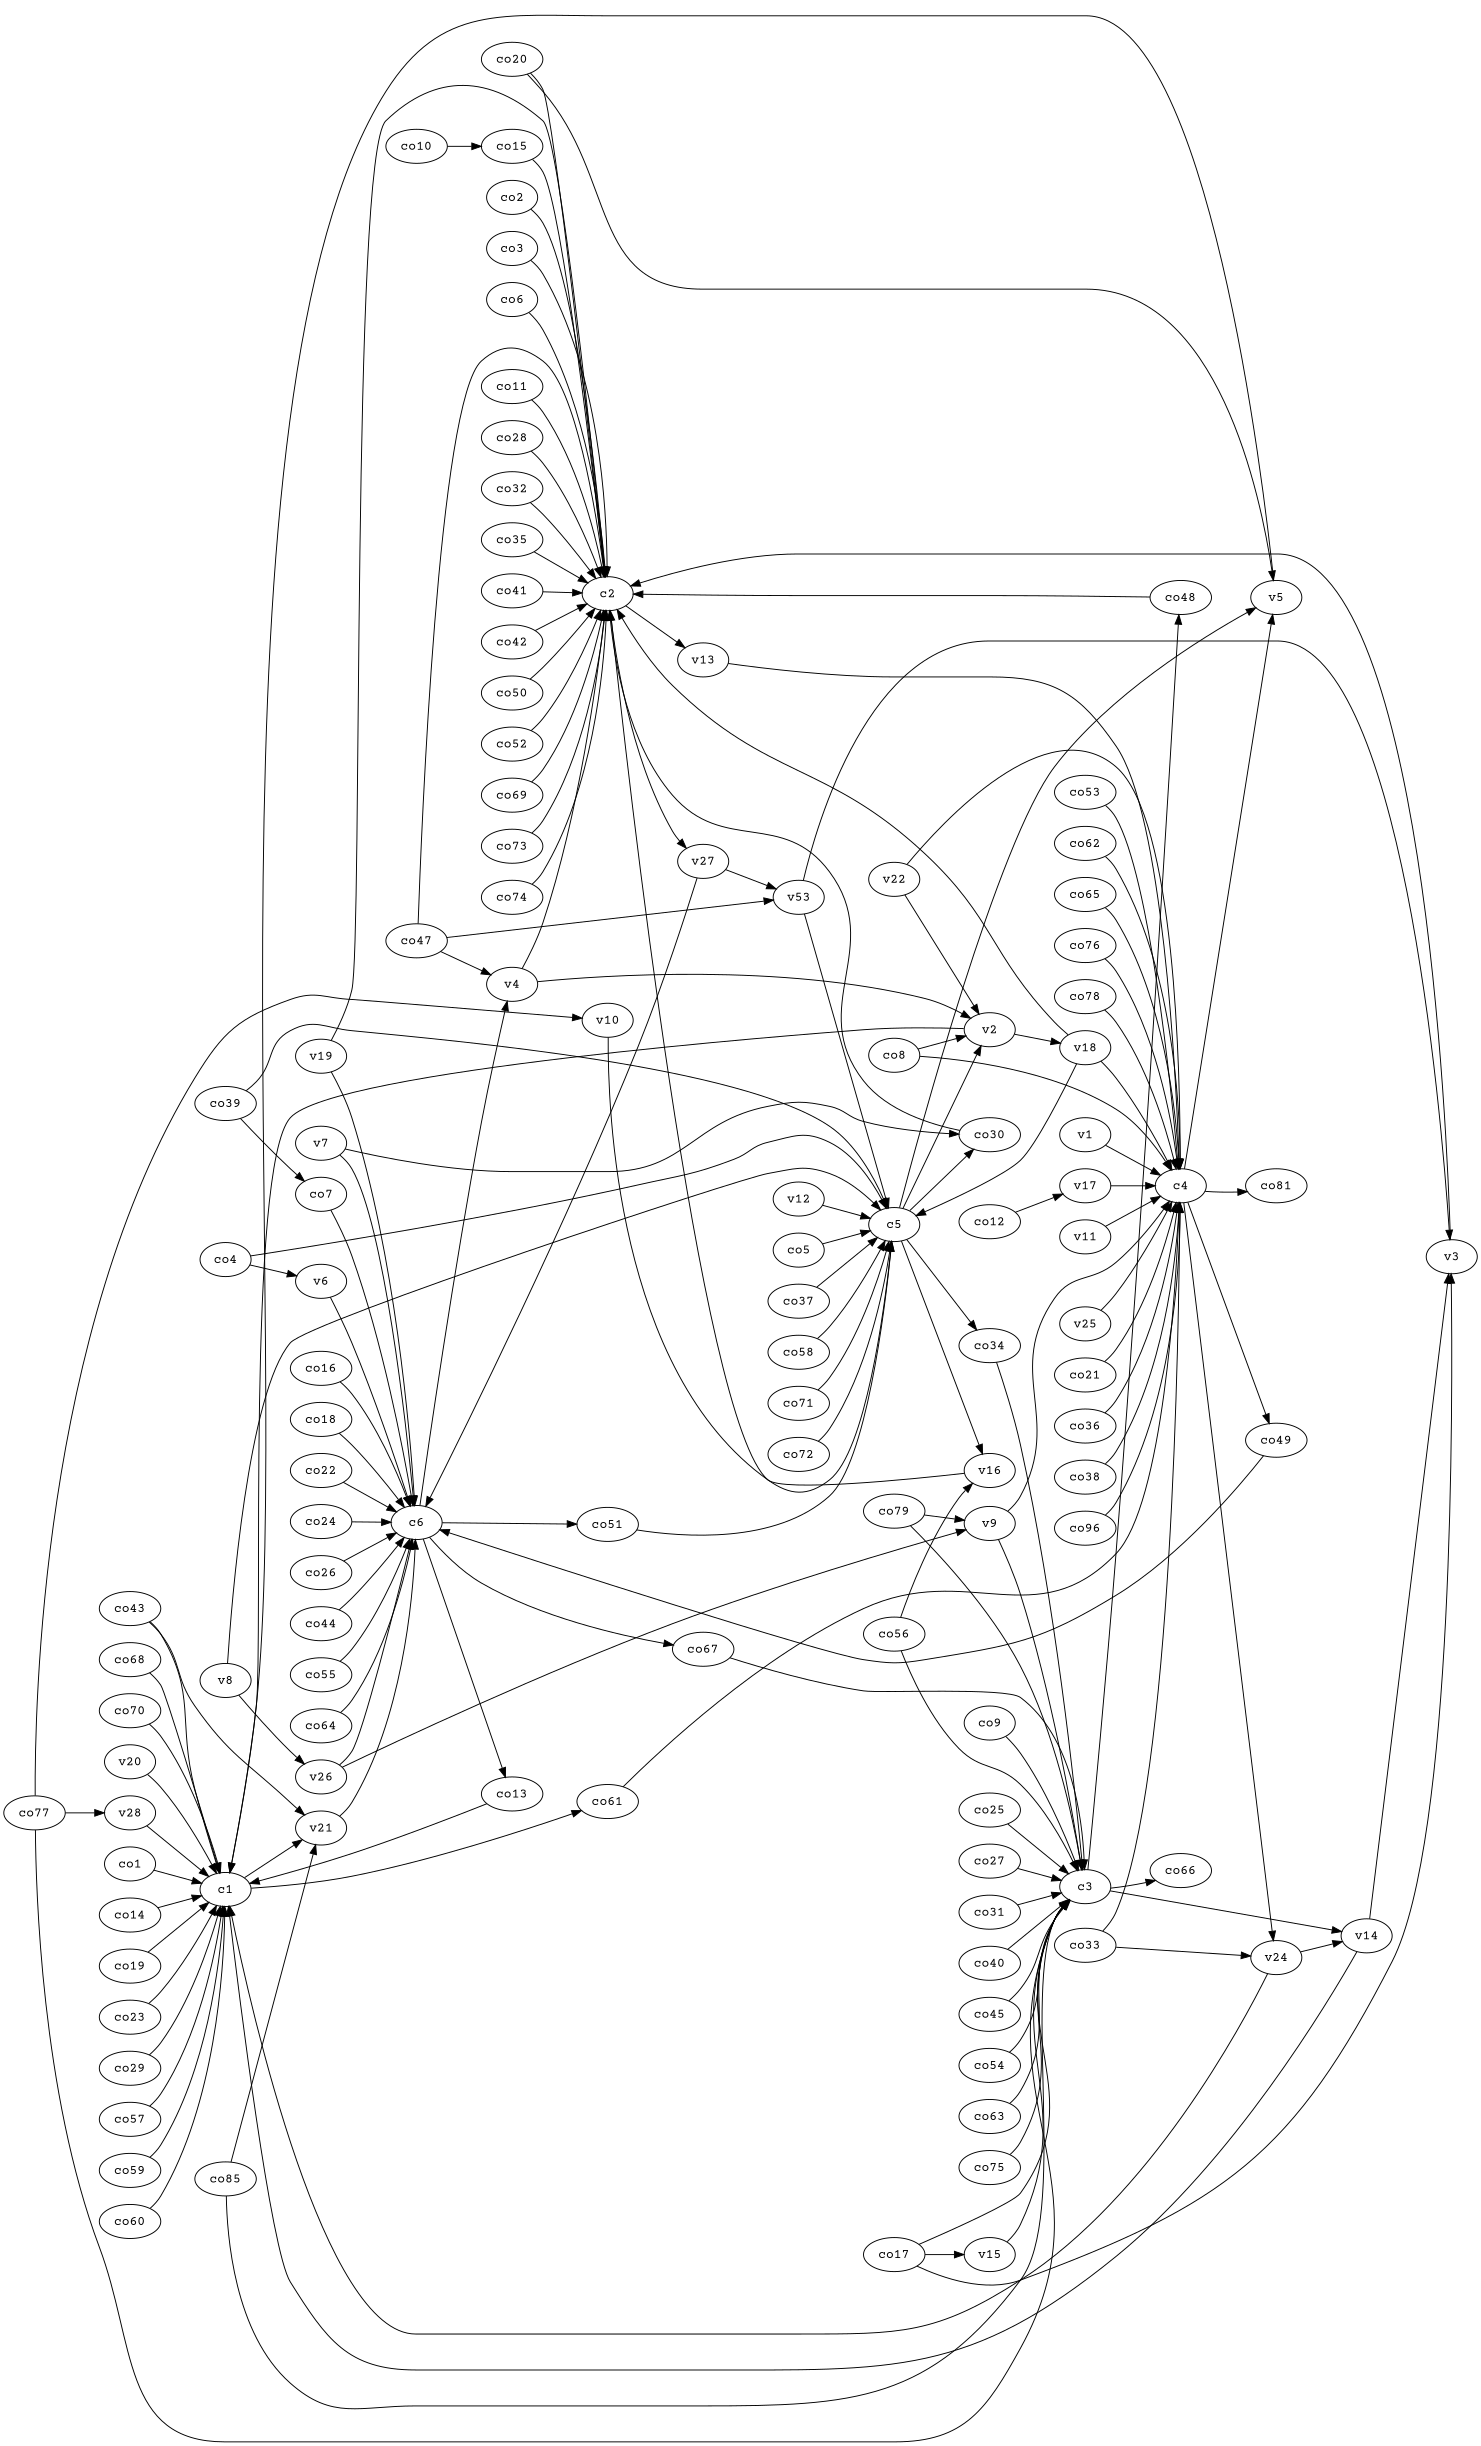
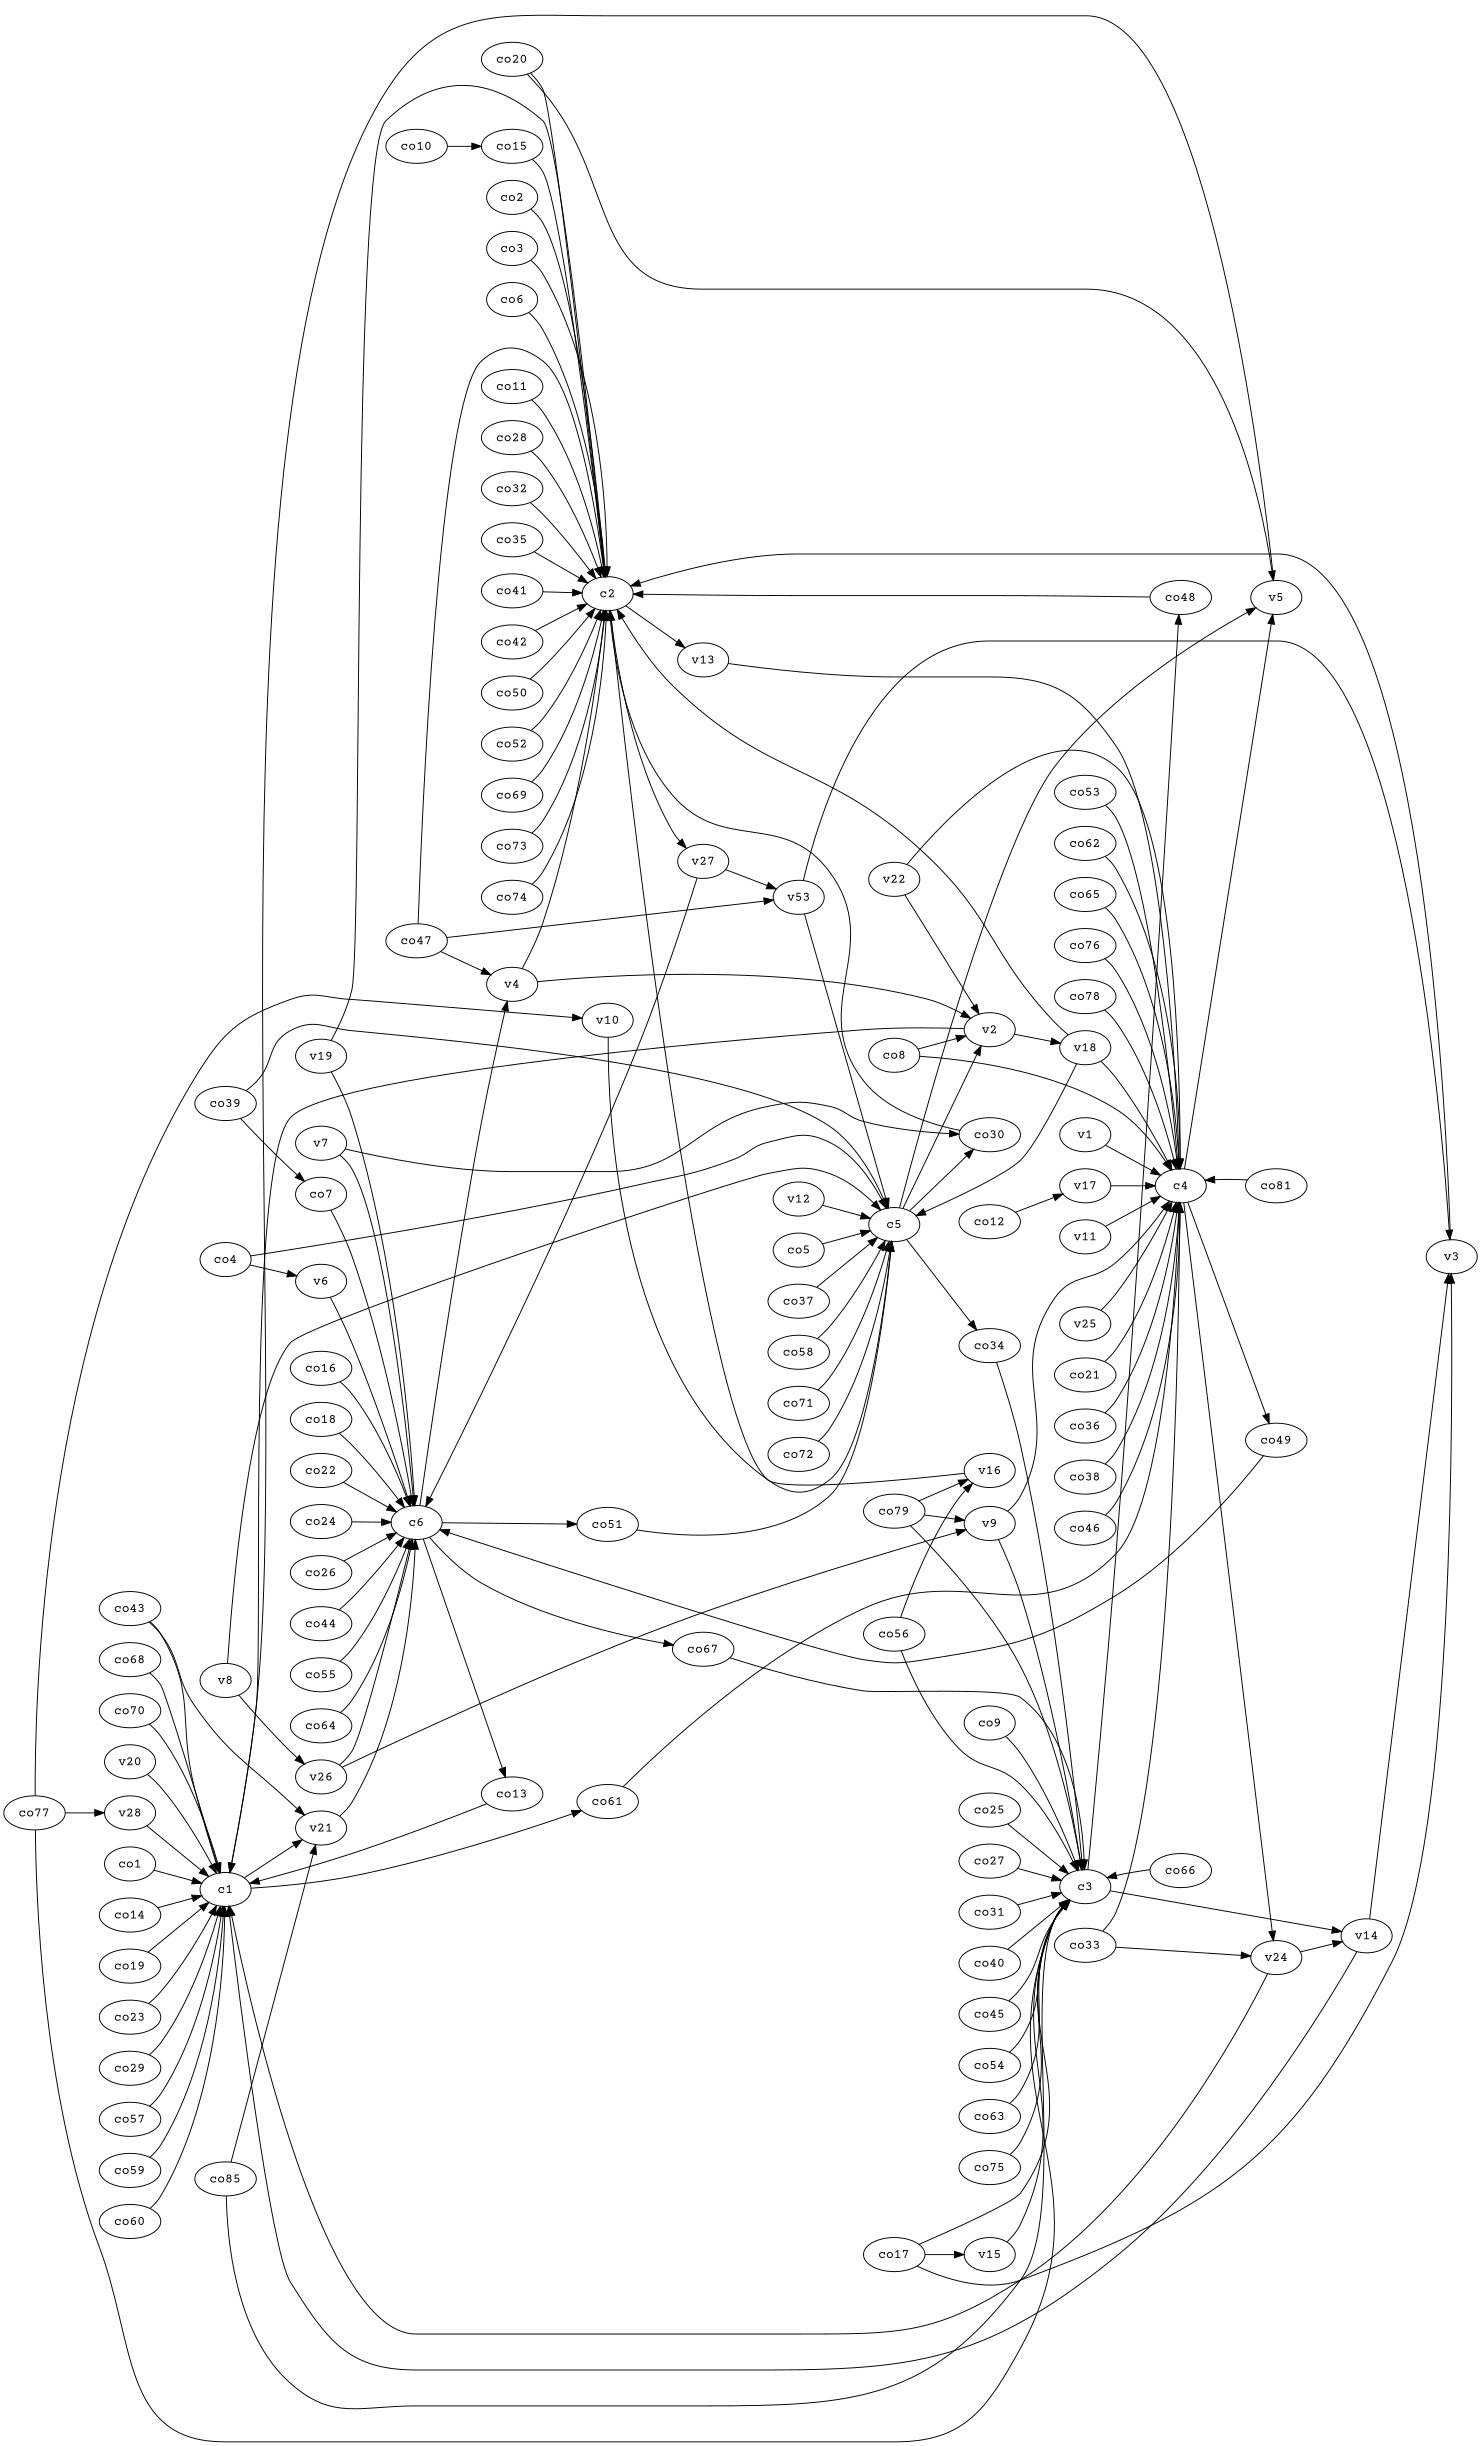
  strict digraph {
    fontname="Courier Prime"
    rankdir=LR
    node [fontname="Courier Prime"]
    edge [fontname="Courier Prime" weight=1]
    c1
    v21
    co61
    c6
    c4
    c2
    v13
    v27
    n9 [label=v53]
    c3
    v14
    co48
    v3
    v5
    v24
    co49
    c5
    v2
    v16
    co30
    co34
    v18
    v4
    co13
    co51
    co67
    v1
    v6
    v7
    v8
    v26
    v9
    v10
    v11
    v12
    v15
    v17
    v19
    v20
    v22
    v25
    v28
    co1
    co2
    co3
    co4
    co5
    co6
    co7
    co8
    co9
    co10
    co15
    co11
    co12
    co14
    co16
    co17
    co18
    co19
    co20
    co21
    co22
    co23
    co24
    co25
    co26
    co27
    co28
    co29
    co31
    co32
    co33
    co35
    co36
    co37
    co38
    co39
    co40
    co41
    co42
    co43
    co44
    co45
-   co46 [label=co96]
+   co46
    co47
    co50
    co52
    co53
    co54
    co55
    co56
    co57
    co58
    co59
    co60
    co62
    co63
    co64
    co65
    co66
    co68
    co69
    co70
    co71
    co72
    co73
    co74
    co75
    co76
    co77
    co78
    co79
    n114 [label=co85]
    co81
    c1 -> v21
    c1 -> co61
    v21 -> c6
    co61 -> c4
    c6 -> v4
    c6 -> co13
    c6 -> co51
    c6 -> co67
    c4 -> v5
    c4 -> v24
    c4 -> co49
    c2 -> v13
    c2 -> v27
    v13 -> c4
    v27 -> c6
    v27 -> n9
    n9 -> v3
    n9 -> c5
    c3 -> v14
    c3 -> co48
    v14 -> c1
    v14 -> v3
    co48 -> c2
    v3 -> c2
    v5 -> c1
    v24 -> c1
    v24 -> v14
    co49 -> c6
    c5 -> v5
    c5 -> v2
-   c5 -> v16
+   co79 -> v16
    c5 -> co30
    c5 -> co34
    v2 -> c1
    v2 -> v18
    v16 -> c2
    co30 -> c2
    co34 -> c3
    v18 -> c4
    v18 -> c2
    v18 -> c5
    v4 -> c2
    v4 -> v2
    co13 -> c1
    co51 -> c5
    co67 -> c3
    v1 -> c4
    v6 -> c6
    v7 -> c6
    v7 -> co30
    v8 -> c5
    v8 -> v26
    v26 -> c6
    v26 -> v9
    v9 -> c4
    v9 -> c3
    v10 -> c5
    v11 -> c4
    v12 -> c5
    v15 -> c3
    v17 -> c4
    v19 -> c6
    v19 -> c2
    v20 -> c1
    v22 -> c4
    v22 -> v2
    v25 -> c4
    v28 -> c1
    co1 -> c1
    co2 -> c2
    co3 -> c2
    co4 -> c5
    co4 -> v6
    co5 -> c5
    co6 -> c2
    co7 -> c6
    co8 -> c4
    co8 -> v2
    co9 -> c3
    co10 -> co15
    co15 -> c2
    co11 -> c2
    co12 -> v17
    co14 -> c1
    co16 -> c6
    co17 -> c3
    co17 -> v3
    co17 -> v15
    co18 -> c6
    co19 -> c1
    co20 -> c2
    co20 -> v5
    co21 -> c4
    co22 -> c6
    co23 -> c1
    co24 -> c6
    co25 -> c3
    co26 -> c6
    co27 -> c3
    co28 -> c2
    co29 -> c1
    co31 -> c3
    co32 -> c2
    co33 -> c4
    co33 -> v24
    co35 -> c2
    co36 -> c4
    co37 -> c5
    co38 -> c4
    co39 -> c5
    co39 -> co7
    co40 -> c3
    co41 -> c2
    co42 -> c2
    co43 -> c1
    co43 -> v21
    co44 -> c6
    co45 -> c3
    co46 -> c4
    co47 -> c2
    co47 -> n9
    co47 -> v4
    co50 -> c2
    co52 -> c2
    co53 -> c4
    co54 -> c3
    co55 -> c6
    co56 -> c3
    co56 -> v16
    co57 -> c1
    co58 -> c5
    co59 -> c1
    co60 -> c1
    co62 -> c4
    co63 -> c3
    co64 -> c6
    co65 -> c4
-   c3 -> co66
+   co66 -> c3
    co68 -> c1
    co69 -> c2
    co70 -> c1
    co71 -> c5
    co72 -> c5
    co73 -> c2
    co74 -> c2
    co75 -> c3
    co76 -> c4
    co77 -> c3
    co77 -> v10
    co77 -> v28
    co78 -> c4
    co79 -> c3
    co79 -> v9
    n114 -> v21
    n114 -> c3
-   c4 -> co81
+   co81 -> c4
  }
